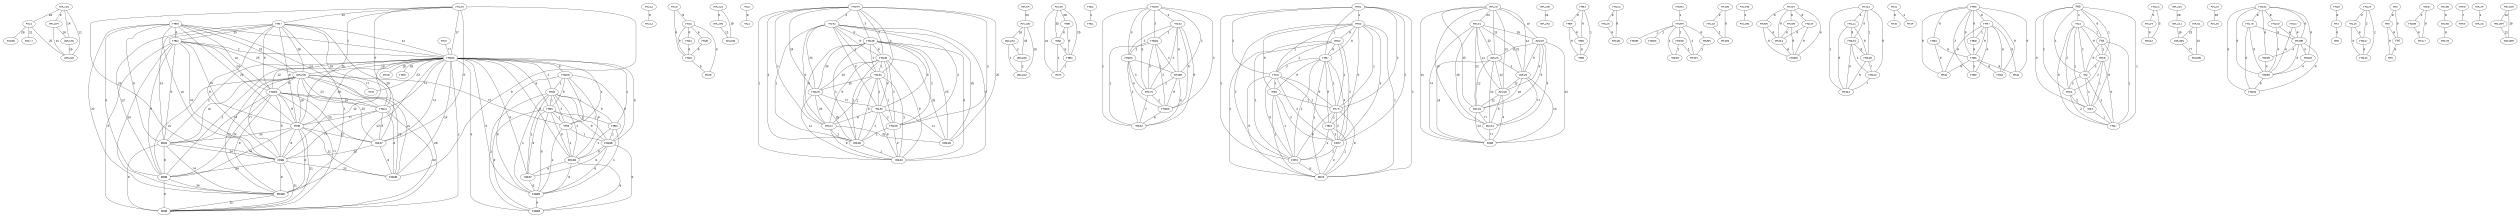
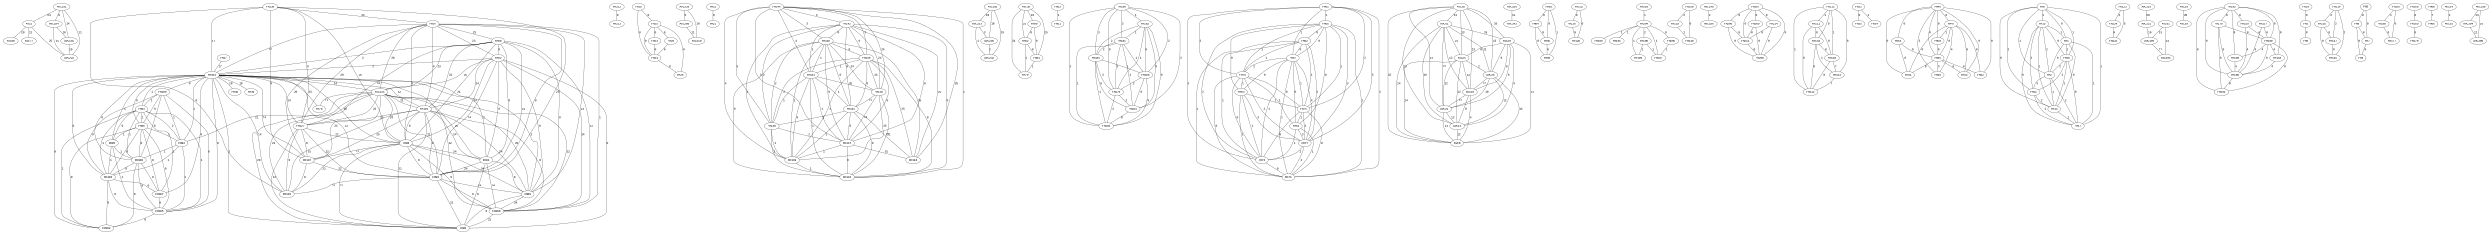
  graph {
    fontname="Liberation Mono"
    node [fontname="Liberation Mono"]
    edge [fontname="Liberation Mono" weight=4]
    AVC191
    AVC5
    AVC184
    AVC155
    AVC222
    AVC60
    AVC77
    FH138
    FH97
    FH104
    FH127
    FH98
    FH137
    FH99
    FH136
    FH92
    AVC235
    FH101
    FH91
    FH89
    FH100
    FH90
    FH38
    FH109
    FH39
    FH93
    FH96
    FH78
    FH94
    FH95
    FH108
    FH103
    FH107
    FH105
    FH102
    FH88
    FH212
    FH213
    FH19
    FH25
    FH24
    FH23
    FH20
    FH26
    AVC219
    AVC209
    AVC210
    FH22
    FH21
    FH144
    FH142
    FH148
    FH146
    FH141
    FH120
    FH140
    FH147
    FH139
    FH143
    FH118
    FH145
-   AVC64
    AVC195
    AVC233
    AVC246
    AVC232
    FH37
    AVC38
    FH80
    FH82
    FH81
    FH79
    FH52
    FH51
    FH180
    FH182
    FH181
    FH185
    FH186
    FH179
    FH184
    FH183
    FH61
    FH65
    FH67
    FH76
    FH75
    FH77
    FH73
    FH74
    FH62
    FH63
    FH64
    AVC20
    AVC61
    AVC19
    AVC25
    AVC26
    AVC10
    AVC21
    AVC11
    AVC8
    AVC256
    AVC242
    FH83
    FH84
    FH85
    FH86
    FH132
    FH126
    FH128
    FH203
    FH204
    FH196
    FH195
    FH198
    FH199
    FH205
    FH197
    FH150
    FH119
    FH149
    AVC148
    AVC186
    FH207
    FH206
    FH209
    FH214
    FH211
    FH208
    FH113
    FH111
    FH134
    FH110
    FH133
    FH112
    FH31
    FH35
    FH34
    FH46
    FH44
    FH47
    FH50
    FH45
    FH49
    FH41
    FH42
    FH43
    FH9
    FH15
    FH1
    FH16
    FH2
    FH11
    FH13
    FH17
    FH123
    FH124
    FH122
    AVC216
    AVC221
    AVC196
    AVC105
    AVC29
    AVC30
    FH192
    FH178
    FH159
    FH190
    FH158
    FH160
    FH189
    FH191
    AVC91
    FH10
    FH3
    FH6
    FH114
    FH116
    FH117
    FH115
    FH5
    FH8
    FH7
    FH4
    FH187
    FH188
    FH177
    FH157
    FH168
    FH169
    FH170
    FH60
    FH66
    AVC34
    AVC35
    AVC198
    AVC204
    AVC200
    AVC191 -- AVC5 [label=24 weight=1.12]
    AVC191 -- AVC184 [label=6 weight=3.28]
    AVC191 -- AVC155 [label=14 weight=2.32]
    AVC191 -- AVC222 [label=11 weight=2.68]
    AVC5 -- AVC222 [label=25 weight=1]
    AVC5 -- AVC60 [label=20 weight=1.6]
    AVC5 -- AVC77 [label=11 weight=2.68]
    AVC184 -- AVC155 [label=16 weight=2.08]
    AVC184 -- AVC222 [label=15 weight=2.2]
    AVC155 -- AVC222 [label=16 weight=2.08]
    FH138 -- FH97 [label=23 weight=1.24]
    FH138 -- FH104 [label=17 weight=1.96]
    FH138 -- FH127 [label=0]
    FH138 -- FH98 [label=25 weight=1]
    FH138 -- FH137 [label=0]
    FH138 -- FH99 [label=25 weight=1]
    FH138 -- FH136 [label=0]
    FH97 -- FH104 [label=12 weight=2.56]
    FH97 -- FH127 [label=20 weight=1.6]
    FH97 -- FH98 [label=0]
    FH97 -- FH137 [label=20 weight=1.6]
    FH97 -- FH99 [label=0]
    FH97 -- FH92 [label=23 weight=1.24]
    FH97 -- AVC235 [label=20 weight=1.6]
    FH97 -- FH101 [label=0]
-   FH97 -- FH91 [label=23 weight=1.24]
+   FH97 -- FH88 [label=23 weight=1.24]
    FH97 -- FH89 [label=23 weight=1.24]
    FH97 -- FH100 [label=1 weight=3.88]
    FH104 -- FH127 [label=14 weight=2.32]
    FH104 -- FH98 [label=18 weight=2.68]
    FH104 -- FH137 [label=14 weight=2.32]
    FH104 -- FH99 [label=12 weight=2.56]
    FH104 -- FH136 [label=14 weight=2.32]
    FH104 -- AVC235 [label=10 weight=2.8]
    FH104 -- FH101 [label=12 weight=2.56]
    FH104 -- FH91 [label=2 weight=3.76]
    FH104 -- FH89 [label=2 weight=3.76]
    FH104 -- FH100 [label=12 weight=2.56]
    FH104 -- FH90 [label=2 weight=3.76]
    FH104 -- FH38 [label=18 weight=1.84]
    FH104 -- FH109 [label=0]
    FH104 -- FH39 [label=18 weight=1.84]
    FH104 -- FH93 [label=1 weight=3.88]
    FH104 -- FH96 [label=0]
    FH104 -- FH78 [label=23 weight=1.24]
    FH104 -- FH94 [label=1 weight=3.88]
    FH104 -- FH95 [label=1 weight=3.88]
    FH104 -- FH108 [label=0]
    FH104 -- FH103 [label=0]
    FH104 -- FH107 [label=0]
    FH104 -- FH105 [label=0]
    FH104 -- FH102 [label=0]
    FH127 -- FH98 [label=22 weight=1.36]
    FH127 -- FH137 [label=0]
    FH127 -- FH99 [label=22 weight=1.36]
    FH127 -- FH136 [label=0]
    FH127 -- FH90 [label=22 weight=1.36]
    FH98 -- FH137 [label=22 weight=1.36]
    FH98 -- FH99 [label=0]
    FH98 -- FH136 [label=21 weight=1.48]
    FH98 -- FH91 [label=24 weight=1.12]
    FH98 -- FH89 [label=24 weight=1.12]
    FH98 -- FH100 [label=0]
    FH98 -- FH90 [label=21 weight=1.48]
    FH137 -- FH99 [label=22 weight=1.36]
    FH137 -- FH136 [label=0]
    FH99 -- FH136 [label=22 weight=1.36]
    FH99 -- FH89 [label=24 weight=1.12]
    FH99 -- FH100 [label=0]
    FH99 -- FH90 [label=21 weight=1.48]
    FH92 -- FH104 [label=2 weight=3.76]
    FH92 -- FH98 [label=24 weight=1.12]
    FH92 -- FH99 [label=24 weight=1.12]
    FH92 -- AVC235 [label=25 weight=1]
    FH92 -- FH101 [label=24 weight=1.12]
    FH92 -- FH91 [label=0]
    FH92 -- FH89 [label=0]
    FH92 -- FH100 [label=24 weight=1.12]
    FH92 -- FH90 [label=0]
    AVC235 -- FH127 [label=23 weight=1.24]
    AVC235 -- FH98 [label=20 weight=1.6]
    AVC235 -- FH137 [label=23 weight=1.24]
    AVC235 -- FH99 [label=21 weight=1.48]
    AVC235 -- FH136 [label=21 weight=1.48]
    AVC235 -- FH101 [label=21 weight=1.48]
    AVC235 -- FH91 [label=25 weight=1]
    AVC235 -- FH89 [label=25 weight=1]
    AVC235 -- FH100 [label=22 weight=1.36]
    AVC235 -- FH90 [label=20 weight=1.6]
    AVC235 -- FH78 [label=17 weight=1.96]
    AVC235 -- FH94 [label=21 weight=1.48]
    FH101 -- FH127 [label=25 weight=1]
    FH101 -- FH98 [label=0]
    FH101 -- FH137 [label=25 weight=1]
    FH101 -- FH99 [label=0]
    FH101 -- FH136 [label=25 weight=1]
    FH101 -- FH91 [label=24 weight=1.12]
    FH101 -- FH89 [label=24 weight=1.12]
    FH101 -- FH100 [label=0]
    FH101 -- FH90 [label=21 weight=1.48]
    FH91 -- FH99 [label=24 weight=1.12]
    FH91 -- FH89 [label=0]
    FH91 -- FH100 [label=24 weight=1.12]
    FH91 -- FH90 [label=0]
    FH89 -- FH100 [label=24 weight=1.12]
    FH89 -- FH90 [label=0]
    FH100 -- FH90 [label=21 weight=1.48]
    FH109 -- FH93 [label=1 weight=3.88]
    FH109 -- FH96 [label=0]
    FH109 -- FH94 [label=1 weight=3.88]
    FH109 -- FH108 [label=0]
    FH109 -- FH103 [label=0]
    FH109 -- FH105 [label=0]
    FH93 -- FH96 [label=1 weight=3.88]
    FH93 -- FH94 [label=2 weight=3.76]
    FH93 -- FH95 [label=0]
    FH93 -- FH108 [label=1 weight=3.88]
    FH93 -- FH103 [label=1 weight=3.88]
    FH93 -- FH107 [label=1 weight=3.88]
    FH93 -- FH105 [label=1 weight=3.88]
    FH93 -- FH102 [label=1 weight=3.88]
    FH96 -- FH94 [label=1 weight=3.88]
    FH96 -- FH95 [label=1 weight=3.88]
    FH96 -- FH108 [label=0]
    FH96 -- FH103 [label=0]
    FH96 -- FH107 [label=0]
    FH96 -- FH105 [label=0]
    FH96 -- FH102 [label=0]
    FH94 -- FH108 [label=1 weight=3.88]
    FH94 -- FH103 [label=1 weight=3.88]
    FH94 -- FH105 [label=1 weight=3.88]
    FH95 -- FH108 [label=1 weight=3.88]
    FH95 -- FH103 [label=1 weight=3.88]
    FH95 -- FH105 [label=1 weight=3.88]
    FH108 -- FH103 [label=0]
    FH108 -- FH107 [label=0]
    FH108 -- FH105 [label=0]
    FH108 -- FH102 [label=0]
    FH103 -- FH107 [label=0]
    FH103 -- FH105 [label=0]
    FH103 -- FH102 [label=0]
    FH107 -- FH105 [label=0]
    FH105 -- FH102 [label=0]
    FH88 -- FH104 [label=2 weight=3.76]
    FH88 -- FH127 [label=24 weight=1.12]
    FH88 -- FH98 [label=21 weight=1.48]
    FH88 -- FH99 [label=22 weight=1.36]
    FH88 -- FH92 [label=0]
    FH88 -- AVC235 [label=23 weight=1.24]
    FH88 -- FH101 [label=22 weight=1.36]
    FH88 -- FH91 [label=0]
    FH88 -- FH89 [label=0]
    FH88 -- FH100 [label=22 weight=1.36]
    FH212 -- FH213 [label=0]
    FH19 -- FH25 [label=0]
    FH19 -- FH24 [label=0]
    FH25 -- FH24 [label=0]
    FH25 -- FH23 [label=0]
    FH25 -- FH20 [label=6 weight=3.28]
    FH25 -- FH26 [label=0]
    FH24 -- FH26 [label=0]
    FH23 -- FH24 [label=0]
    FH20 -- FH24 [label=6 weight=3.28]
    AVC219 -- AVC209 [label=5 weight=3.4]
    AVC219 -- AVC210 [label=10 weight=2.8]
    AVC209 -- AVC210 [label=11 weight=2.68]
    FH22 -- FH21 [label=0]
    FH144 -- FH142 [label=3 weight=3.64]
    FH144 -- FH148 [label=3 weight=3.64]
    FH144 -- FH146 [label=3 weight=3.64]
    FH144 -- FH141 [label=4 weight=3.52]
    FH144 -- FH120 [label=24 weight=1.12]
    FH144 -- FH140 [label=5 weight=3.4]
    FH144 -- FH147 [label=3 weight=3.64]
    FH144 -- FH139 [label=4 weight=3.52]
    FH144 -- FH143 [label=1 weight=3.88]
    FH144 -- FH118 [label=25 weight=1]
    FH142 -- FH148 [label=0]
    FH142 -- FH146 [label=0]
    FH142 -- FH141 [label=1 weight=3.88]
    FH142 -- FH120 [label=24 weight=1.12]
    FH142 -- FH140 [label=2 weight=3.76]
    FH142 -- FH147 [label=0]
    FH142 -- FH139 [label=1 weight=3.88]
    FH142 -- FH143 [label=0]
    FH142 -- FH118 [label=25 weight=1]
    FH142 -- FH145 [label=0]
    FH148 -- FH146 [label=0]
    FH148 -- FH141 [label=1 weight=3.88]
    FH148 -- FH120 [label=24 weight=1.12]
    FH148 -- FH140 [label=2 weight=3.76]
    FH148 -- FH147 [label=0]
    FH148 -- FH139 [label=1 weight=3.88]
    FH148 -- FH143 [label=0]
    FH148 -- FH118 [label=25 weight=1]
    FH148 -- FH145 [label=0]
    FH146 -- FH141 [label=1 weight=3.88]
    FH146 -- FH120 [label=24 weight=1.12]
    FH146 -- FH140 [label=2 weight=3.76]
    FH146 -- FH147 [label=0]
    FH146 -- FH139 [label=1 weight=3.88]
    FH146 -- FH143 [label=0]
    FH146 -- FH118 [label=25 weight=1]
    FH146 -- FH145 [label=0]
    FH141 -- FH120 [label=25 weight=1]
    FH141 -- FH140 [label=1 weight=3.88]
    FH141 -- FH147 [label=1 weight=3.88]
    FH141 -- FH139 [label=0]
    FH141 -- FH143 [label=1 weight=3.88]
    FH141 -- FH145 [label=1 weight=3.88]
    FH120 -- FH147 [label=24 weight=1.12]
    FH120 -- FH139 [label=25 weight=1]
    FH120 -- FH143 [label=21 weight=1.48]
    FH120 -- FH145 [label=21 weight=1.48]
+   FH140 -- FH147 [label=2 weight=3.76]
    FH140 -- FH139 [label=1 weight=3.88]
    FH140 -- FH143 [label=2 weight=3.76]
    FH147 -- FH139 [label=1 weight=3.88]
    FH147 -- FH143 [label=0]
    FH147 -- FH118 [label=25 weight=1]
    FH139 -- FH143 [label=1 weight=3.88]
    FH145 -- FH140 [label=2 weight=3.76]
    FH145 -- FH147 [label=0]
    FH145 -- FH139 [label=1 weight=3.88]
    FH145 -- FH143 [label=0]
    FH145 -- FH118 [label=21 weight=1.48]
-   AVC64 -- AVC195 [label=23 weight=1.24]
    AVC195 -- AVC233 [label=18 weight=1.84]
    AVC195 -- AVC246 [label=18 weight=1.84]
    AVC195 -- AVC232 [label=19 weight=1.72]
    AVC233 -- AVC246 [label=3 weight=3.64]
    AVC233 -- AVC232 [label=1 weight=3.88]
    AVC246 -- AVC232 [label=2 weight=3.76]
    FH37 -- FH104 [label=17 weight=1.96]
    AVC38 -- FH80 [label=20 weight=1.6]
    AVC38 -- FH82 [label=25 weight=1]
    AVC38 -- FH81 [label=25 weight=1]
    AVC38 -- FH79 [label=24 weight=1.12]
    FH80 -- FH82 [label=0]
    FH80 -- FH81 [label=0]
    FH82 -- FH81 [label=0]
    FH82 -- FH79 [label=1 weight=3.88]
    FH81 -- FH79 [label=1 weight=3.88]
    FH52 -- FH51 [label=1 weight=3.88]
    FH180 -- FH182 [label=1 weight=3.88]
    FH180 -- FH181 [label=3 weight=3.64]
    FH180 -- FH185 [label=3 weight=3.64]
    FH180 -- FH186 [label=2 weight=3.76]
    FH180 -- FH179 [label=0]
    FH180 -- FH184 [label=3 weight=3.64]
    FH180 -- FH183 [label=2 weight=3.76]
    FH182 -- FH181 [label=1 weight=3.88]
    FH182 -- FH185 [label=2 weight=3.76]
    FH182 -- FH186 [label=0]
    FH182 -- FH179 [label=1 weight=3.88]
    FH182 -- FH184 [label=8]
    FH182 -- FH183 [label=0]
    FH181 -- FH185 [label=2 weight=3.76]
    FH181 -- FH186 [label=1 weight=3.88]
    FH181 -- FH179 [label=3 weight=3.64]
    FH181 -- FH184 [label=2 weight=3.76]
    FH181 -- FH183 [label=1 weight=3.88]
    FH185 -- FH186 [label=1 weight=3.88]
    FH185 -- FH179 [label=3 weight=3.64]
    FH185 -- FH184 [label=6 weight=3.28]
    FH185 -- FH183 [label=1 weight=3.88]
    FH186 -- FH179 [label=2 weight=3.76]
    FH186 -- FH184 [label=0]
    FH186 -- FH183 [label=0]
    FH179 -- FH184 [label=2 weight=3.76]
    FH179 -- FH183 [label=2 weight=3.76]
    FH184 -- FH183 [label=0]
    FH61 -- FH65 [label=1 weight=3.88]
    FH61 -- FH67 [label=1 weight=3.88]
    FH61 -- FH76 [label=3 weight=3.64]
    FH61 -- FH75 [label=2 weight=3.76]
    FH61 -- FH77 [label=5 weight=3.4]
    FH61 -- FH73 [label=3 weight=3.64]
    FH61 -- FH74 [label=3 weight=3.64]
    FH65 -- FH67 [label=0]
    FH65 -- FH76 [label=1 weight=3.88]
    FH65 -- FH75 [label=1 weight=3.88]
    FH65 -- FH77 [label=3 weight=3.64]
    FH65 -- FH73 [label=2 weight=3.76]
    FH65 -- FH74 [label=1 weight=3.88]
    FH65 -- FH62 [label=0]
    FH65 -- FH63 [label=0]
    FH65 -- FH64 [label=0]
    FH67 -- FH76 [label=2 weight=3.76]
    FH67 -- FH75 [label=1 weight=3.88]
    FH67 -- FH77 [label=4 weight=3.52]
    FH67 -- FH73 [label=1 weight=3.88]
    FH67 -- FH74 [label=1 weight=3.88]
    FH67 -- FH63 [label=0]
    FH67 -- FH64 [label=0]
    FH76 -- FH75 [label=0]
    FH76 -- FH77 [label=2 weight=3.76]
    FH76 -- FH73 [label=0]
    FH76 -- FH74 [label=0]
    FH76 -- FH63 [label=1 weight=3.88]
    FH76 -- FH64 [label=1 weight=3.88]
    FH75 -- FH77 [label=2 weight=3.76]
    FH75 -- FH73 [label=0]
    FH75 -- FH74 [label=0]
    FH75 -- FH64 [label=1 weight=3.88]
    FH77 -- FH73 [label=2 weight=3.76]
    FH77 -- FH74 [label=2 weight=3.76]
    FH73 -- FH74 [label=0]
    FH62 -- FH67 [label=0]
    FH62 -- FH76 [label=1 weight=3.88]
    FH62 -- FH75 [label=1 weight=3.88]
    FH62 -- FH77 [label=3 weight=3.64]
    FH62 -- FH73 [label=1 weight=3.88]
    FH62 -- FH74 [label=1 weight=3.88]
    FH63 -- FH75 [label=1 weight=3.88]
    FH63 -- FH77 [label=3 weight=3.64]
    FH63 -- FH73 [label=1 weight=3.88]
    FH63 -- FH74 [label=1 weight=3.88]
    FH64 -- FH77 [label=3 weight=3.64]
    FH64 -- FH73 [label=1 weight=3.88]
    FH64 -- FH74 [label=1 weight=3.88]
    AVC20 -- AVC61 [label=23 weight=1.24]
    AVC20 -- AVC19 [label=10 weight=2.8]
    AVC20 -- AVC25 [label=13 weight=2.44]
    AVC20 -- AVC26 [label=13 weight=2.44]
    AVC20 -- AVC10 [label=13 weight=2.44]
    AVC20 -- AVC21 [label=13 weight=2.44]
    AVC20 -- AVC11 [label=13 weight=2.44]
    AVC20 -- AVC8 [label=15 weight=2.2]
    AVC61 -- AVC19 [label=19 weight=1.72]
    AVC61 -- AVC25 [label=22 weight=1.36]
    AVC61 -- AVC26 [label=21 weight=1.48]
    AVC61 -- AVC10 [label=12 weight=2.56]
    AVC61 -- AVC21 [label=22 weight=1.36]
    AVC61 -- AVC11 [label=19 weight=1.72]
    AVC61 -- AVC8 [label=14 weight=2.32]
    AVC19 -- AVC25 [label=8 weight=3.04]
    AVC19 -- AVC26 [label=9 weight=2.92]
    AVC19 -- AVC10 [label=9 weight=2.92]
    AVC19 -- AVC21 [label=9 weight=2.92]
    AVC19 -- AVC11 [label=9 weight=2.92]
    AVC19 -- AVC8 [label=13 weight=2.44]
    AVC25 -- AVC26 [label=2 weight=3.76]
    AVC25 -- AVC10 [label=12 weight=2.56]
    AVC25 -- AVC21 [label=12 weight=2.56]
    AVC25 -- AVC11 [label=12 weight=2.56]
    AVC25 -- AVC8 [label=14 weight=2.32]
    AVC26 -- AVC10 [label=12 weight=2.56]
    AVC26 -- AVC21 [label=10 weight=2.8]
    AVC26 -- AVC11 [label=12 weight=2.56]
    AVC26 -- AVC8 [label=14 weight=2.32]
    AVC10 -- AVC21 [label=12 weight=2.56]
    AVC10 -- AVC11 [label=8 weight=3.04]
    AVC10 -- AVC8 [label=4 weight=3.52]
    AVC21 -- AVC11 [label=12 weight=2.56]
    AVC21 -- AVC8 [label=14 weight=2.32]
    AVC11 -- AVC8 [label=12 weight=2.56]
    AVC256 -- AVC242 [label=11 weight=2.68]
    FH83 -- FH84 [label=0]
    FH83 -- FH85 [label=0]
    FH83 -- FH86 [label=1 weight=3.88]
    FH84 -- FH85 [label=0]
    FH84 -- FH86 [label=0]
    FH85 -- FH86 [label=0]
    FH132 -- FH126 [label=0]
    FH132 -- FH128 [label=0]
    FH126 -- FH128 [label=0]
    FH203 -- FH204 [label=1 weight=3.88]
    FH204 -- FH196 [label=1 weight=3.88]
    FH204 -- FH195 [label=1 weight=3.88]
    FH204 -- FH198 [label=2 weight=3.76]
    FH204 -- FH199 [label=1 weight=3.88]
    FH204 -- FH205 [label=0]
    FH204 -- FH197 [label=1 weight=3.88]
    FH198 -- FH199 [label=1 weight=3.88]
    FH198 -- FH197 [label=1 weight=3.88]
    FH205 -- FH197 [label=1 weight=3.88]
    FH150 -- FH119 [label=2 weight=3.76]
    FH150 -- FH149 [label=0]
    FH119 -- FH149 [label=1 weight=3.88]
    AVC148 -- AVC186 [label=2 weight=3.76]
    FH207 -- FH206 [label=0]
    FH207 -- FH209 [label=0]
    FH207 -- FH214 [label=0]
    FH207 -- FH211 [label=0]
    FH207 -- FH208 [label=0]
    FH206 -- FH211 [label=0]
    FH206 -- FH208 [label=0]
    FH209 -- FH211 [label=0]
    FH209 -- FH208 [label=0]
    FH214 -- FH211 [label=0]
    FH214 -- FH208 [label=0]
    FH211 -- FH208 [label=0]
    FH113 -- FH111 [label=1 weight=3.88]
    FH113 -- FH134 [label=9 weight=2.92]
    FH113 -- FH110 [label=1 weight=3.88]
    FH113 -- FH133 [label=8 weight=3.04]
    FH113 -- FH112 [label=1 weight=3.88]
    FH111 -- FH134 [label=8 weight=3.04]
    FH111 -- FH110 [label=0]
    FH111 -- FH112 [label=0]
    FH134 -- FH110 [label=8 weight=3.04]
    FH134 -- FH133 [label=1 weight=3.88]
    FH134 -- FH112 [label=8 weight=3.04]
    FH110 -- FH133 [label=7 weight=3.16]
    FH110 -- FH112 [label=0]
    FH133 -- FH112 [label=7 weight=3.16]
    FH31 -- FH35 [label=0]
    FH31 -- FH34 [label=1 weight=3.88]
    FH46 -- FH44 [label=0]
    FH46 -- FH47 [label=0]
    FH46 -- FH50 [label=0]
    FH46 -- FH45 [label=0]
    FH46 -- FH49 [label=3 weight=3.64]
    FH46 -- FH41 [label=0]
    FH46 -- FH42 [label=0]
    FH46 -- FH43 [label=0]
    FH44 -- FH45 [label=0]
    FH44 -- FH41 [label=0]
    FH47 -- FH50 [label=1 weight=3.88]
    FH47 -- FH45 [label=0]
    FH47 -- FH49 [label=4 weight=3.52]
    FH47 -- FH41 [label=0]
    FH47 -- FH42 [label=0]
    FH47 -- FH43 [label=0]
    FH50 -- FH45 [label=0]
    FH45 -- FH49 [label=3 weight=3.64]
    FH45 -- FH41 [label=0]
    FH45 -- FH42 [label=0]
    FH45 -- FH43 [label=0]
    FH9 -- FH15 [label=1 weight=3.88]
    FH9 -- FH1 [label=0]
    FH9 -- FH16 [label=1 weight=3.88]
    FH9 -- FH2 [label=1 weight=3.88]
    FH9 -- FH11 [label=2 weight=3.76]
    FH9 -- FH13 [label=0]
    FH9 -- FH17 [label=1 weight=3.88]
    FH15 -- FH1 [label=1 weight=3.88]
    FH15 -- FH16 [label=0]
    FH15 -- FH2 [label=2 weight=3.76]
    FH15 -- FH11 [label=2 weight=3.76]
    FH15 -- FH13 [label=1 weight=3.88]
    FH15 -- FH17 [label=0]
    FH1 -- FH16 [label=1 weight=3.88]
    FH1 -- FH2 [label=0]
    FH1 -- FH13 [label=0]
    FH1 -- FH17 [label=1 weight=3.88]
    FH16 -- FH2 [label=2 weight=3.76]
    FH16 -- FH11 [label=2 weight=3.76]
    FH16 -- FH13 [label=1 weight=3.88]
    FH16 -- FH17 [label=0]
    FH2 -- FH11 [label=3 weight=3.64]
    FH2 -- FH13 [label=1 weight=3.88]
    FH2 -- FH17 [label=2 weight=3.76]
    FH11 -- FH13 [label=2 weight=3.76]
    FH11 -- FH17 [label=2 weight=3.76]
    FH13 -- FH17 [label=1 weight=3.88]
    FH123 -- FH124 [label=5 weight=3.4]
    FH123 -- FH122 [label=5 weight=3.4]
    FH124 -- FH122 [label=0]
    AVC216 -- AVC221 [label=20 weight=1.6]
    AVC221 -- AVC196 [label=16 weight=2.08]
    AVC196 -- AVC105 [label=21 weight=1.48]
    AVC29 -- AVC30 [label=20 weight=1.6]
    FH192 -- FH178 [label=0]
    FH192 -- FH159 [label=8 weight=3.04]
    FH192 -- FH190 [label=0]
    FH192 -- FH158 [label=8 weight=3.04]
    FH192 -- FH160 [label=8 weight=3.04]
    FH192 -- FH189 [label=0]
    FH192 -- FH191 [label=0]
    FH178 -- FH190 [label=0]
    FH178 -- FH189 [label=0]
    FH178 -- FH191 [label=0]
    FH159 -- FH190 [label=4 weight=3.52]
    FH159 -- FH189 [label=4 weight=3.52]
    FH190 -- FH158 [label=4 weight=3.52]
    FH190 -- FH160 [label=4 weight=3.52]
    FH190 -- FH189 [label=0]
    FH190 -- FH191 [label=0]
    FH158 -- FH189 [label=4 weight=3.52]
    FH160 -- FH189 [label=4 weight=3.52]
    FH189 -- FH191 [label=0]
    AVC91 -- AVC196 [label=23 weight=1.24]
    AVC91 -- AVC105 [label=14 weight=2.32]
    FH10 -- FH3 [label=0]
    FH3 -- FH6 [label=0]
    FH114 -- FH116 [label=2 weight=3.76]
    FH114 -- FH117 [label=2 weight=3.76]
    FH114 -- FH115 [label=2 weight=3.76]
    FH116 -- FH117 [label=0]
    FH116 -- FH115 [label=0]
    FH117 -- FH115 [label=0]
    FH5 -- FH8 [label=0]
    FH5 -- FH7 [label=0]
    FH8 -- FH7 [label=0]
    FH8 -- FH4 [label=0]
    FH7 -- FH4 [label=0]
    FH187 -- FH188 [label=1 weight=3.88]
    FH187 -- FH177 [label=0]
    FH188 -- FH177 [label=0]
    FH157 -- FH190 [label=6 weight=3.28]
    FH157 -- FH189 [label=6 weight=3.28]
    FH168 -- FH169 [label=0]
    FH169 -- FH170 [label=0]
    FH60 -- FH66 [label=7 weight=3.16]
    AVC34 -- AVC35 [label=1 weight=3.88]
    AVC198 -- AVC204 [label=13 weight=2.44]
    AVC198 -- AVC200 [label=10 weight=2.8]
    AVC204 -- AVC200 [label=11 weight=2.68]
  }
